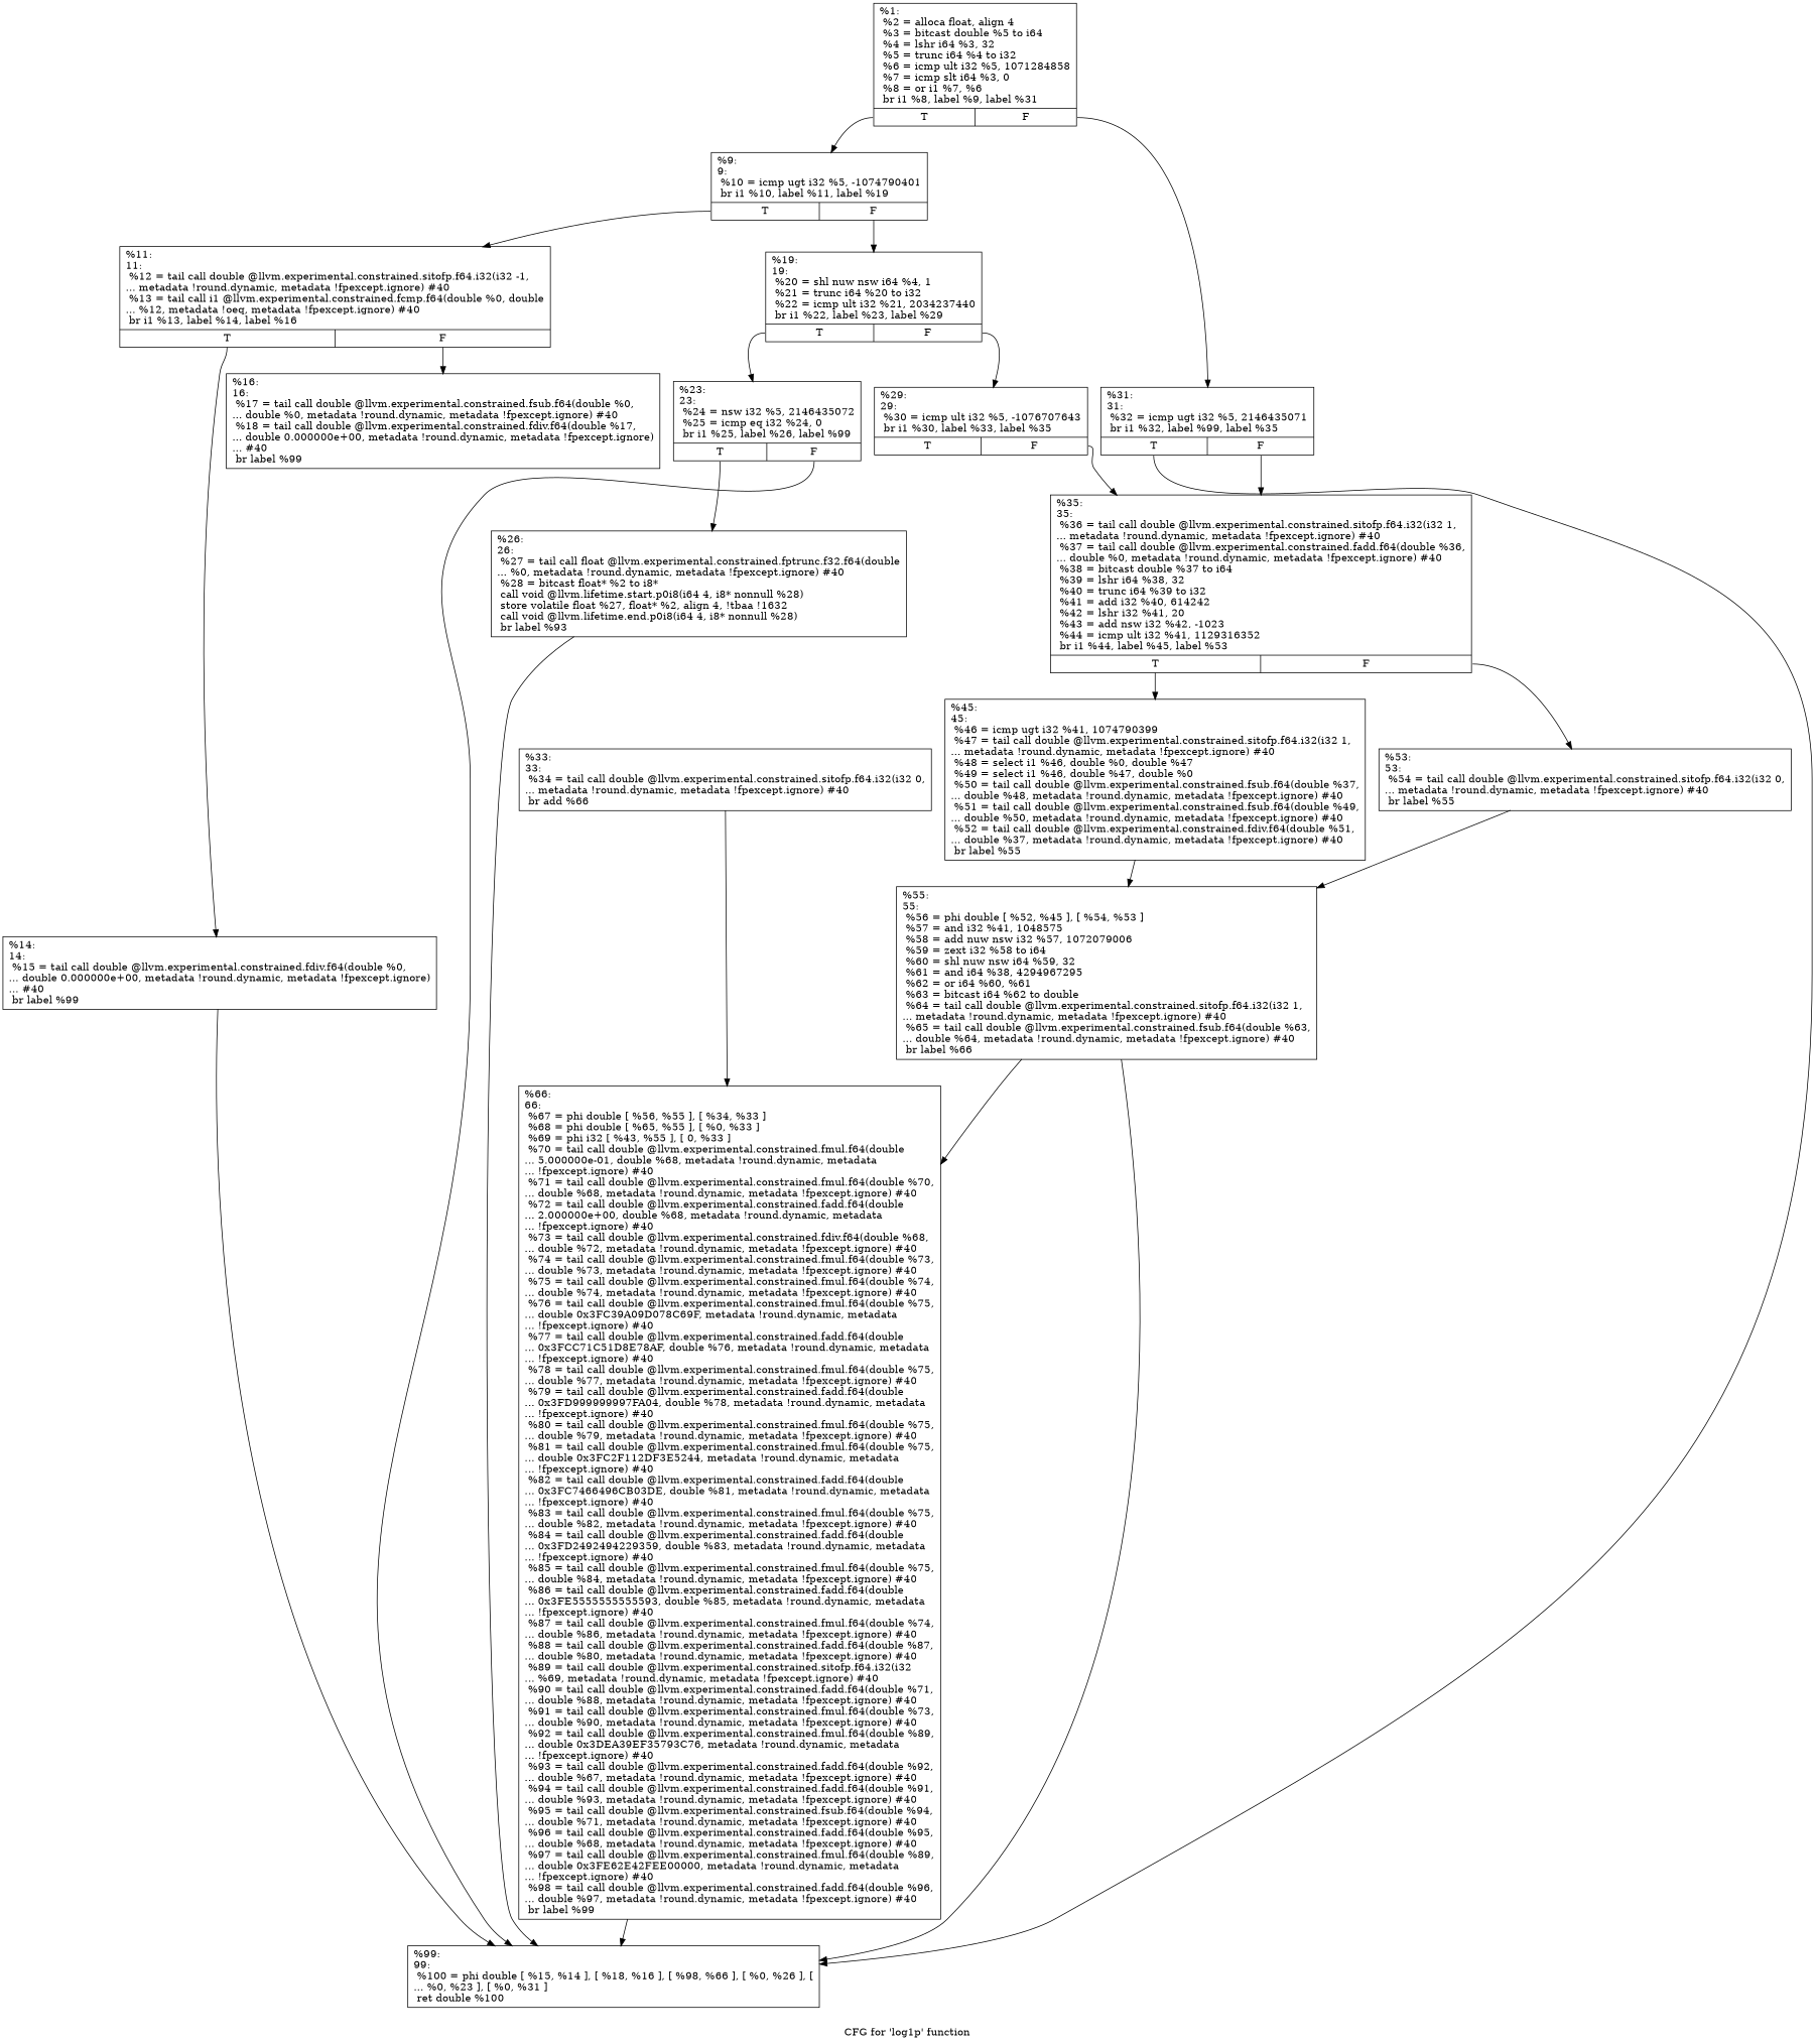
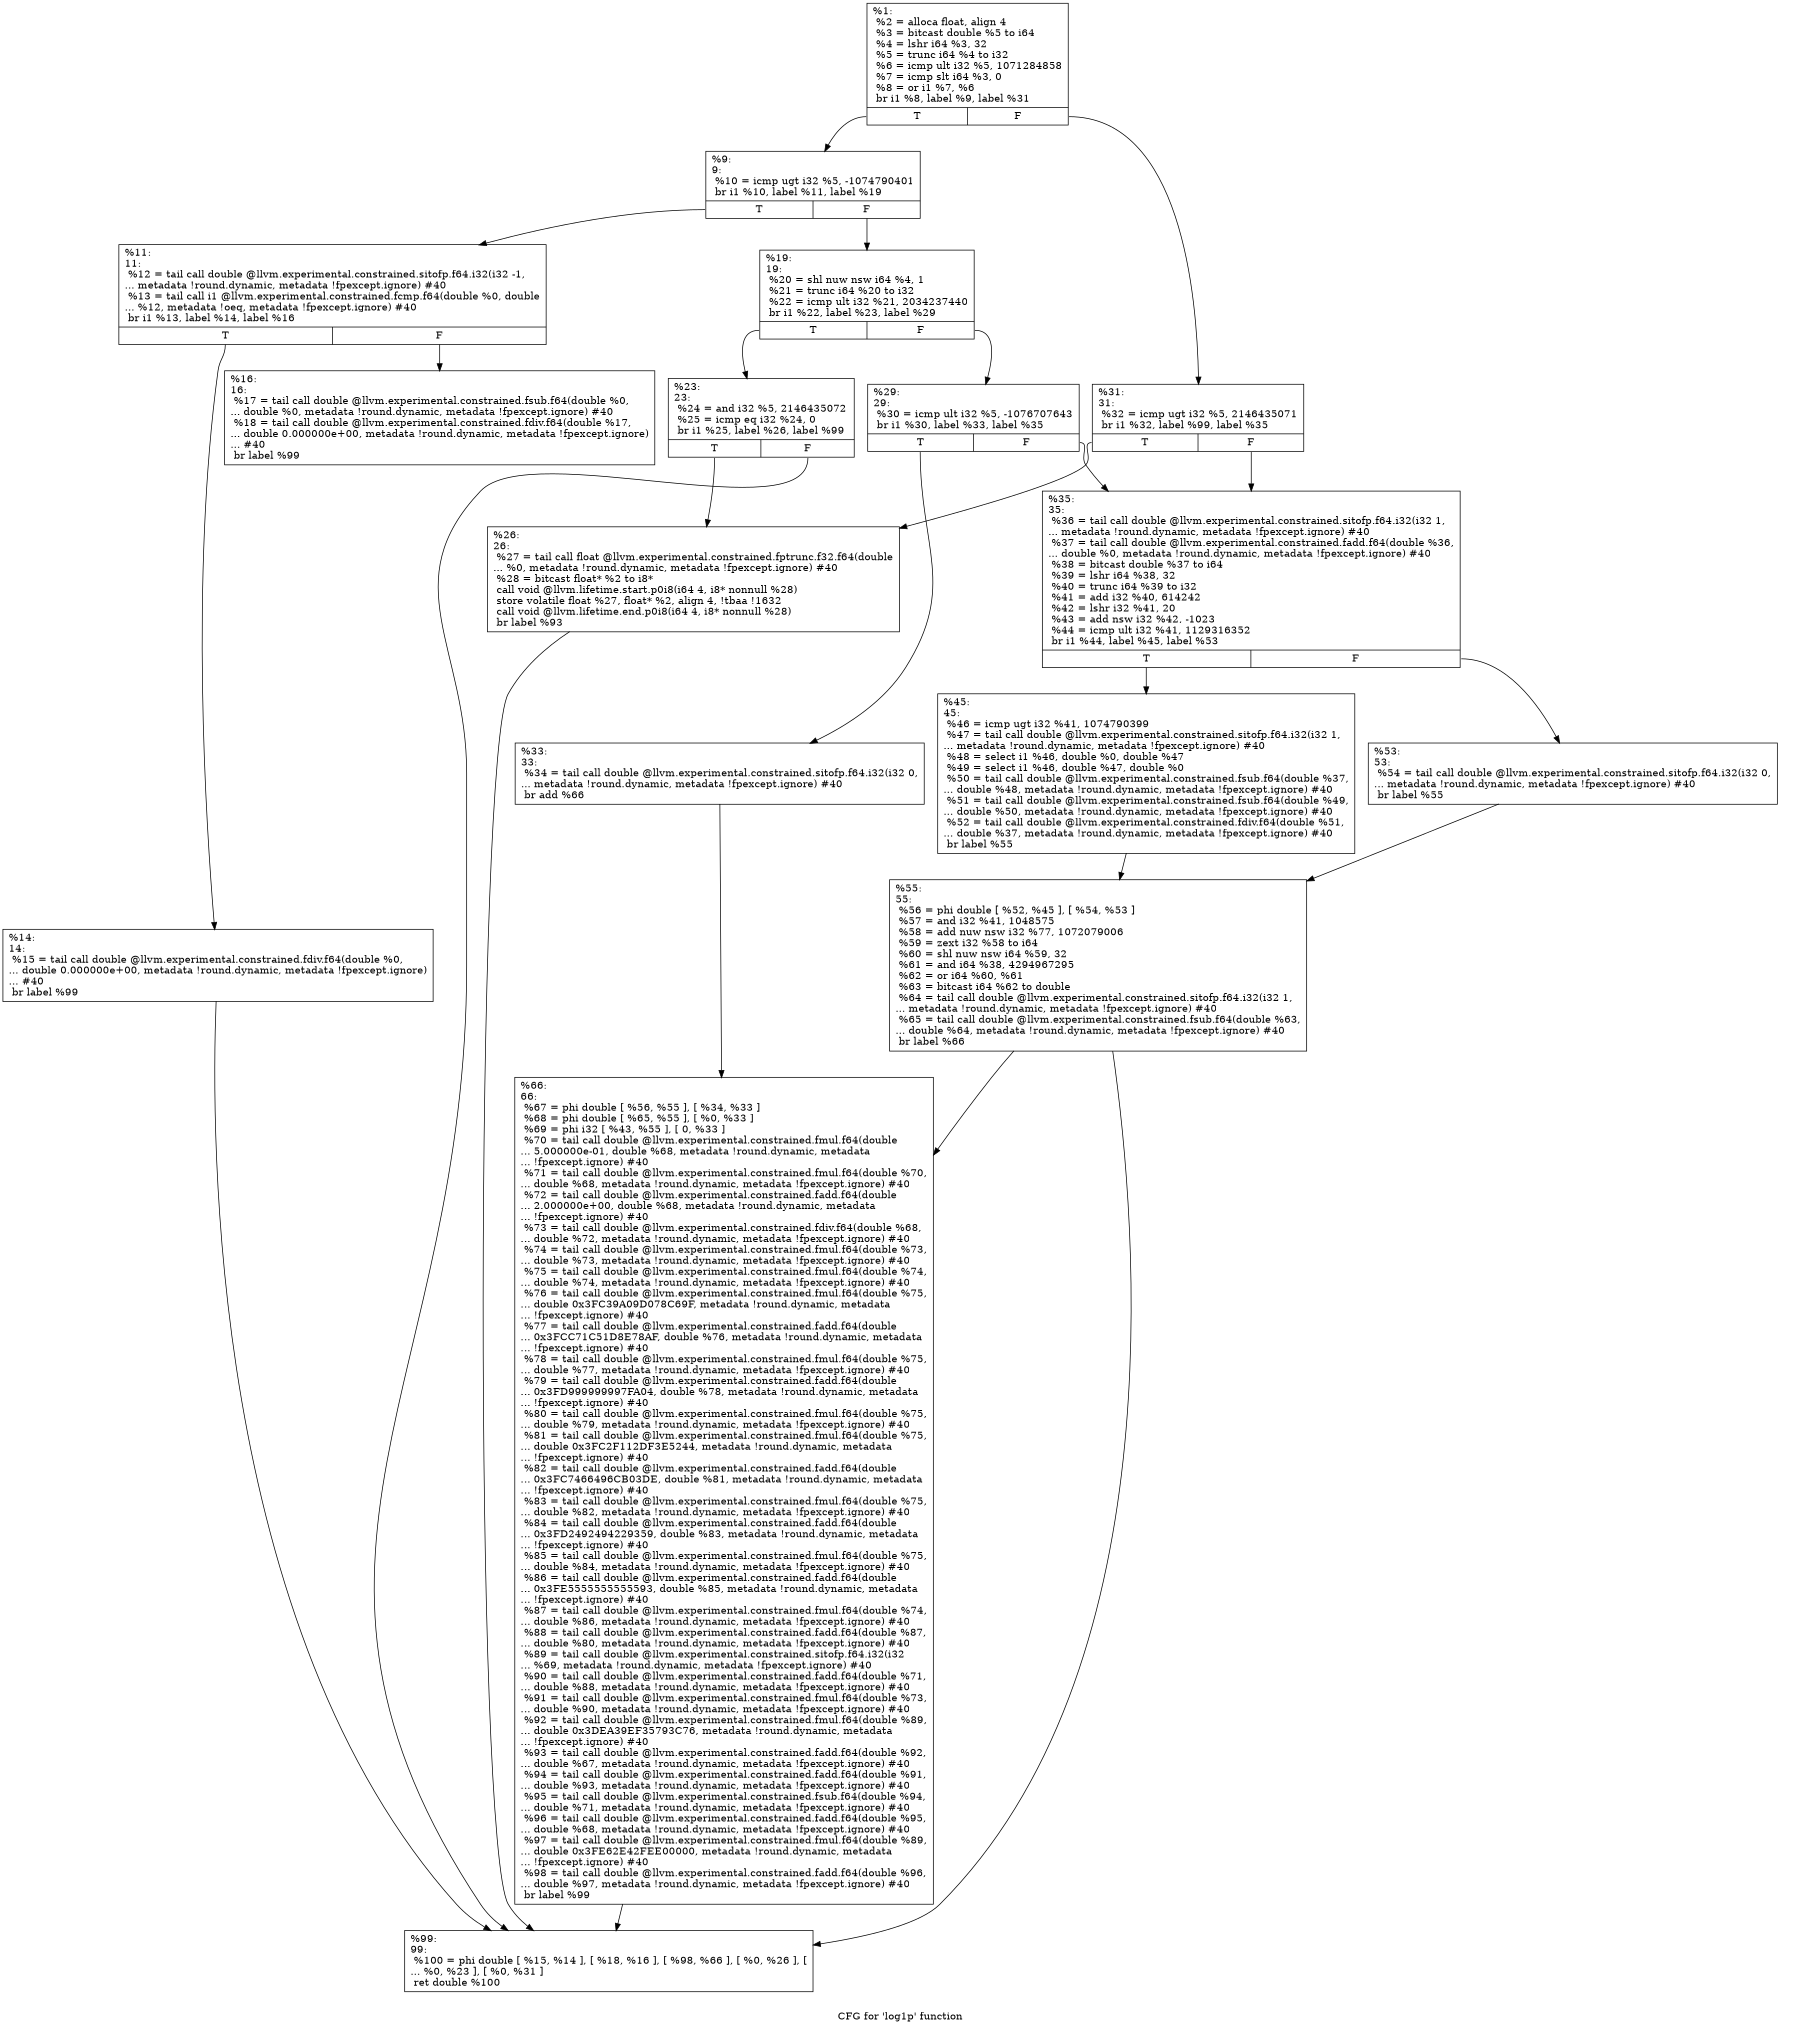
  digraph {
    label="CFG for 'log1p' function"
    node [shape=record]
    n1 [label="{%1:\l  %2 = alloca float, align 4\l  %3 = bitcast double %5 to i64\l  %4 = lshr i64 %3, 32\l  %5 = trunc i64 %4 to i32\l  %6 = icmp ult i32 %5, 1071284858\l  %7 = icmp slt i64 %3, 0\l  %8 = or i1 %7, %6\l  br i1 %8, label %9, label %31\l|{<s0>T|<s1>F}}"]
    n2 [label="{%9:\l9:                                                \l  %10 = icmp ugt i32 %5, -1074790401\l  br i1 %10, label %11, label %19\l|{<s0>T|<s1>F}}"]
    n3 [label="{%31:\l31:                                               \l  %32 = icmp ugt i32 %5, 2146435071\l  br i1 %32, label %99, label %35\l|{<s0>T|<s1>F}}"]
    n4 [label="{%11:\l11:                                               \l  %12 = tail call double @llvm.experimental.constrained.sitofp.f64.i32(i32 -1,\l... metadata !round.dynamic, metadata !fpexcept.ignore) #40\l  %13 = tail call i1 @llvm.experimental.constrained.fcmp.f64(double %0, double\l... %12, metadata !oeq, metadata !fpexcept.ignore) #40\l  br i1 %13, label %14, label %16\l|{<s0>T|<s1>F}}"]
    n5 [label="{%19:\l19:                                               \l  %20 = shl nuw nsw i64 %4, 1\l  %21 = trunc i64 %20 to i32\l  %22 = icmp ult i32 %21, 2034237440\l  br i1 %22, label %23, label %29\l|{<s0>T|<s1>F}}"]
    n6 [label="{%99:\l99:                                               \l  %100 = phi double [ %15, %14 ], [ %18, %16 ], [ %98, %66 ], [ %0, %26 ], [\l... %0, %23 ], [ %0, %31 ]\l  ret double %100\l}"]
    n7 [label="{%35:\l35:                                               \l  %36 = tail call double @llvm.experimental.constrained.sitofp.f64.i32(i32 1,\l... metadata !round.dynamic, metadata !fpexcept.ignore) #40\l  %37 = tail call double @llvm.experimental.constrained.fadd.f64(double %36,\l... double %0, metadata !round.dynamic, metadata !fpexcept.ignore) #40\l  %38 = bitcast double %37 to i64\l  %39 = lshr i64 %38, 32\l  %40 = trunc i64 %39 to i32\l  %41 = add i32 %40, 614242\l  %42 = lshr i32 %41, 20\l  %43 = add nsw i32 %42, -1023\l  %44 = icmp ult i32 %41, 1129316352\l  br i1 %44, label %45, label %53\l|{<s0>T|<s1>F}}"]
    n8 [label="{%14:\l14:                                               \l  %15 = tail call double @llvm.experimental.constrained.fdiv.f64(double %0,\l... double 0.000000e+00, metadata !round.dynamic, metadata !fpexcept.ignore)\l... #40\l  br label %99\l}"]
    n9 [label="{%16:\l16:                                               \l  %17 = tail call double @llvm.experimental.constrained.fsub.f64(double %0,\l... double %0, metadata !round.dynamic, metadata !fpexcept.ignore) #40\l  %18 = tail call double @llvm.experimental.constrained.fdiv.f64(double %17,\l... double 0.000000e+00, metadata !round.dynamic, metadata !fpexcept.ignore)\l... #40\l  br label %99\l}"]
-   n10 [label="{%23:\l23:                                               \l  %24 = nsw i32 %5, 2146435072\l  %25 = icmp eq i32 %24, 0\l  br i1 %25, label %26, label %99\l|{<s0>T|<s1>F}}"]
+   n10 [label="{%23:\l23:                                               \l  %24 = and i32 %5, 2146435072\l  %25 = icmp eq i32 %24, 0\l  br i1 %25, label %26, label %99\l|{<s0>T|<s1>F}}"]
    n11 [label="{%29:\l29:                                               \l  %30 = icmp ult i32 %5, -1076707643\l  br i1 %30, label %33, label %35\l|{<s0>T|<s1>F}}"]
    n12 [label="{%45:\l45:                                               \l  %46 = icmp ugt i32 %41, 1074790399\l  %47 = tail call double @llvm.experimental.constrained.sitofp.f64.i32(i32 1,\l... metadata !round.dynamic, metadata !fpexcept.ignore) #40\l  %48 = select i1 %46, double %0, double %47\l  %49 = select i1 %46, double %47, double %0\l  %50 = tail call double @llvm.experimental.constrained.fsub.f64(double %37,\l... double %48, metadata !round.dynamic, metadata !fpexcept.ignore) #40\l  %51 = tail call double @llvm.experimental.constrained.fsub.f64(double %49,\l... double %50, metadata !round.dynamic, metadata !fpexcept.ignore) #40\l  %52 = tail call double @llvm.experimental.constrained.fdiv.f64(double %51,\l... double %37, metadata !round.dynamic, metadata !fpexcept.ignore) #40\l  br label %55\l}"]
    n13 [label="{%53:\l53:                                               \l  %54 = tail call double @llvm.experimental.constrained.sitofp.f64.i32(i32 0,\l... metadata !round.dynamic, metadata !fpexcept.ignore) #40\l  br label %55\l}"]
    n14 [label="{%26:\l26:                                               \l  %27 = tail call float @llvm.experimental.constrained.fptrunc.f32.f64(double\l... %0, metadata !round.dynamic, metadata !fpexcept.ignore) #40\l  %28 = bitcast float* %2 to i8*\l  call void @llvm.lifetime.start.p0i8(i64 4, i8* nonnull %28)\l  store volatile float %27, float* %2, align 4, !tbaa !1632\l  call void @llvm.lifetime.end.p0i8(i64 4, i8* nonnull %28)\l  br label %93\l}"]
    n15 [label="{%33:\l33:                                               \l  %34 = tail call double @llvm.experimental.constrained.sitofp.f64.i32(i32 0,\l... metadata !round.dynamic, metadata !fpexcept.ignore) #40\l  br add %66\l}"]
    n16 [label="{%66:\l66:                                               \l  %67 = phi double [ %56, %55 ], [ %34, %33 ]\l  %68 = phi double [ %65, %55 ], [ %0, %33 ]\l  %69 = phi i32 [ %43, %55 ], [ 0, %33 ]\l  %70 = tail call double @llvm.experimental.constrained.fmul.f64(double\l... 5.000000e-01, double %68, metadata !round.dynamic, metadata\l... !fpexcept.ignore) #40\l  %71 = tail call double @llvm.experimental.constrained.fmul.f64(double %70,\l... double %68, metadata !round.dynamic, metadata !fpexcept.ignore) #40\l  %72 = tail call double @llvm.experimental.constrained.fadd.f64(double\l... 2.000000e+00, double %68, metadata !round.dynamic, metadata\l... !fpexcept.ignore) #40\l  %73 = tail call double @llvm.experimental.constrained.fdiv.f64(double %68,\l... double %72, metadata !round.dynamic, metadata !fpexcept.ignore) #40\l  %74 = tail call double @llvm.experimental.constrained.fmul.f64(double %73,\l... double %73, metadata !round.dynamic, metadata !fpexcept.ignore) #40\l  %75 = tail call double @llvm.experimental.constrained.fmul.f64(double %74,\l... double %74, metadata !round.dynamic, metadata !fpexcept.ignore) #40\l  %76 = tail call double @llvm.experimental.constrained.fmul.f64(double %75,\l... double 0x3FC39A09D078C69F, metadata !round.dynamic, metadata\l... !fpexcept.ignore) #40\l  %77 = tail call double @llvm.experimental.constrained.fadd.f64(double\l... 0x3FCC71C51D8E78AF, double %76, metadata !round.dynamic, metadata\l... !fpexcept.ignore) #40\l  %78 = tail call double @llvm.experimental.constrained.fmul.f64(double %75,\l... double %77, metadata !round.dynamic, metadata !fpexcept.ignore) #40\l  %79 = tail call double @llvm.experimental.constrained.fadd.f64(double\l... 0x3FD999999997FA04, double %78, metadata !round.dynamic, metadata\l... !fpexcept.ignore) #40\l  %80 = tail call double @llvm.experimental.constrained.fmul.f64(double %75,\l... double %79, metadata !round.dynamic, metadata !fpexcept.ignore) #40\l  %81 = tail call double @llvm.experimental.constrained.fmul.f64(double %75,\l... double 0x3FC2F112DF3E5244, metadata !round.dynamic, metadata\l... !fpexcept.ignore) #40\l  %82 = tail call double @llvm.experimental.constrained.fadd.f64(double\l... 0x3FC7466496CB03DE, double %81, metadata !round.dynamic, metadata\l... !fpexcept.ignore) #40\l  %83 = tail call double @llvm.experimental.constrained.fmul.f64(double %75,\l... double %82, metadata !round.dynamic, metadata !fpexcept.ignore) #40\l  %84 = tail call double @llvm.experimental.constrained.fadd.f64(double\l... 0x3FD2492494229359, double %83, metadata !round.dynamic, metadata\l... !fpexcept.ignore) #40\l  %85 = tail call double @llvm.experimental.constrained.fmul.f64(double %75,\l... double %84, metadata !round.dynamic, metadata !fpexcept.ignore) #40\l  %86 = tail call double @llvm.experimental.constrained.fadd.f64(double\l... 0x3FE5555555555593, double %85, metadata !round.dynamic, metadata\l... !fpexcept.ignore) #40\l  %87 = tail call double @llvm.experimental.constrained.fmul.f64(double %74,\l... double %86, metadata !round.dynamic, metadata !fpexcept.ignore) #40\l  %88 = tail call double @llvm.experimental.constrained.fadd.f64(double %87,\l... double %80, metadata !round.dynamic, metadata !fpexcept.ignore) #40\l  %89 = tail call double @llvm.experimental.constrained.sitofp.f64.i32(i32\l... %69, metadata !round.dynamic, metadata !fpexcept.ignore) #40\l  %90 = tail call double @llvm.experimental.constrained.fadd.f64(double %71,\l... double %88, metadata !round.dynamic, metadata !fpexcept.ignore) #40\l  %91 = tail call double @llvm.experimental.constrained.fmul.f64(double %73,\l... double %90, metadata !round.dynamic, metadata !fpexcept.ignore) #40\l  %92 = tail call double @llvm.experimental.constrained.fmul.f64(double %89,\l... double 0x3DEA39EF35793C76, metadata !round.dynamic, metadata\l... !fpexcept.ignore) #40\l  %93 = tail call double @llvm.experimental.constrained.fadd.f64(double %92,\l... double %67, metadata !round.dynamic, metadata !fpexcept.ignore) #40\l  %94 = tail call double @llvm.experimental.constrained.fadd.f64(double %91,\l... double %93, metadata !round.dynamic, metadata !fpexcept.ignore) #40\l  %95 = tail call double @llvm.experimental.constrained.fsub.f64(double %94,\l... double %71, metadata !round.dynamic, metadata !fpexcept.ignore) #40\l  %96 = tail call double @llvm.experimental.constrained.fadd.f64(double %95,\l... double %68, metadata !round.dynamic, metadata !fpexcept.ignore) #40\l  %97 = tail call double @llvm.experimental.constrained.fmul.f64(double %89,\l... double 0x3FE62E42FEE00000, metadata !round.dynamic, metadata\l... !fpexcept.ignore) #40\l  %98 = tail call double @llvm.experimental.constrained.fadd.f64(double %96,\l... double %97, metadata !round.dynamic, metadata !fpexcept.ignore) #40\l  br label %99\l}"]
-   n17 [label="{%55:\l55:                                               \l  %56 = phi double [ %52, %45 ], [ %54, %53 ]\l  %57 = and i32 %41, 1048575\l  %58 = add nuw nsw i32 %57, 1072079006\l  %59 = zext i32 %58 to i64\l  %60 = shl nuw nsw i64 %59, 32\l  %61 = and i64 %38, 4294967295\l  %62 = or i64 %60, %61\l  %63 = bitcast i64 %62 to double\l  %64 = tail call double @llvm.experimental.constrained.sitofp.f64.i32(i32 1,\l... metadata !round.dynamic, metadata !fpexcept.ignore) #40\l  %65 = tail call double @llvm.experimental.constrained.fsub.f64(double %63,\l... double %64, metadata !round.dynamic, metadata !fpexcept.ignore) #40\l  br label %66\l}"]
+   n17 [label="{%55:\l55:                                               \l  %56 = phi double [ %52, %45 ], [ %54, %53 ]\l  %57 = and i32 %41, 1048575\l  %58 = add nuw nsw i32 %77, 1072079006\l  %59 = zext i32 %58 to i64\l  %60 = shl nuw nsw i64 %59, 32\l  %61 = and i64 %38, 4294967295\l  %62 = or i64 %60, %61\l  %63 = bitcast i64 %62 to double\l  %64 = tail call double @llvm.experimental.constrained.sitofp.f64.i32(i32 1,\l... metadata !round.dynamic, metadata !fpexcept.ignore) #40\l  %65 = tail call double @llvm.experimental.constrained.fsub.f64(double %63,\l... double %64, metadata !round.dynamic, metadata !fpexcept.ignore) #40\l  br label %66\l}"]
    n1 -> n2 [tailport=s0]
    n1 -> n3 [tailport=s1]
    n2 -> n4 [tailport=s0]
    n2 -> n5 [tailport=s1]
-   n3 -> n6 [tailport=s0]
+   n3 -> n14 [tailport=s0]
    n3 -> n7 [tailport=s1]
    n4 -> n8 [tailport=s0]
    n4 -> n9 [tailport=s1]
    n5 -> n10 [tailport=s0]
    n5 -> n11 [tailport=s1]
    n7 -> n12 [tailport=s0]
    n7 -> n13 [tailport=s1]
    n8 -> n6
    n10 -> n6 [tailport=s1]
    n10 -> n14 [tailport=s0]
    n11 -> n7 [tailport=s1]
+   n11 -> n15 [tailport=s0]
    n12 -> n17
    n13 -> n17
    n14 -> n6
    n15 -> n16
    n16 -> n6
    n17 -> n6
    n17 -> n16
  }
